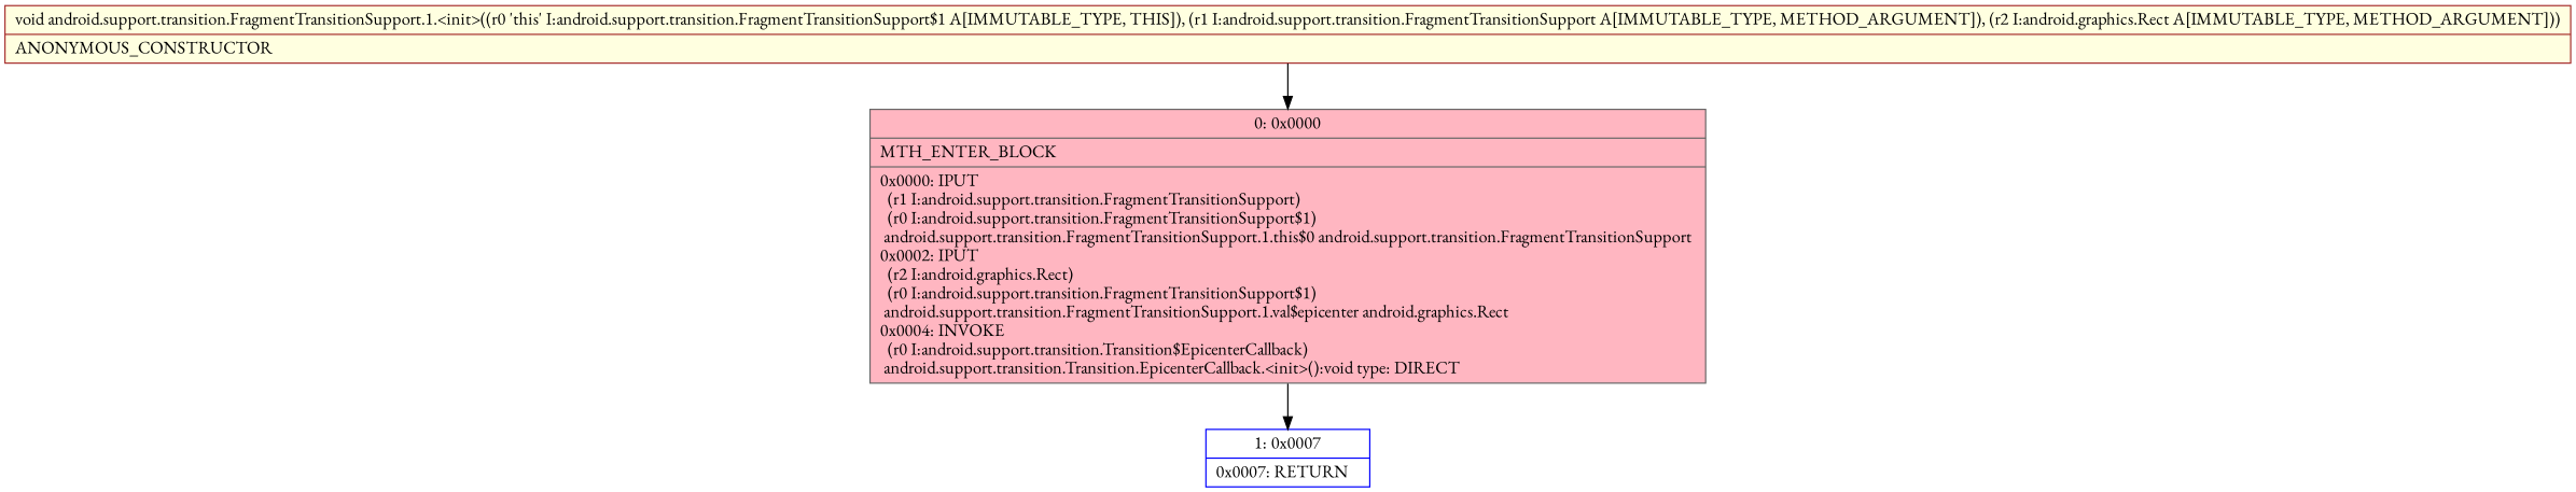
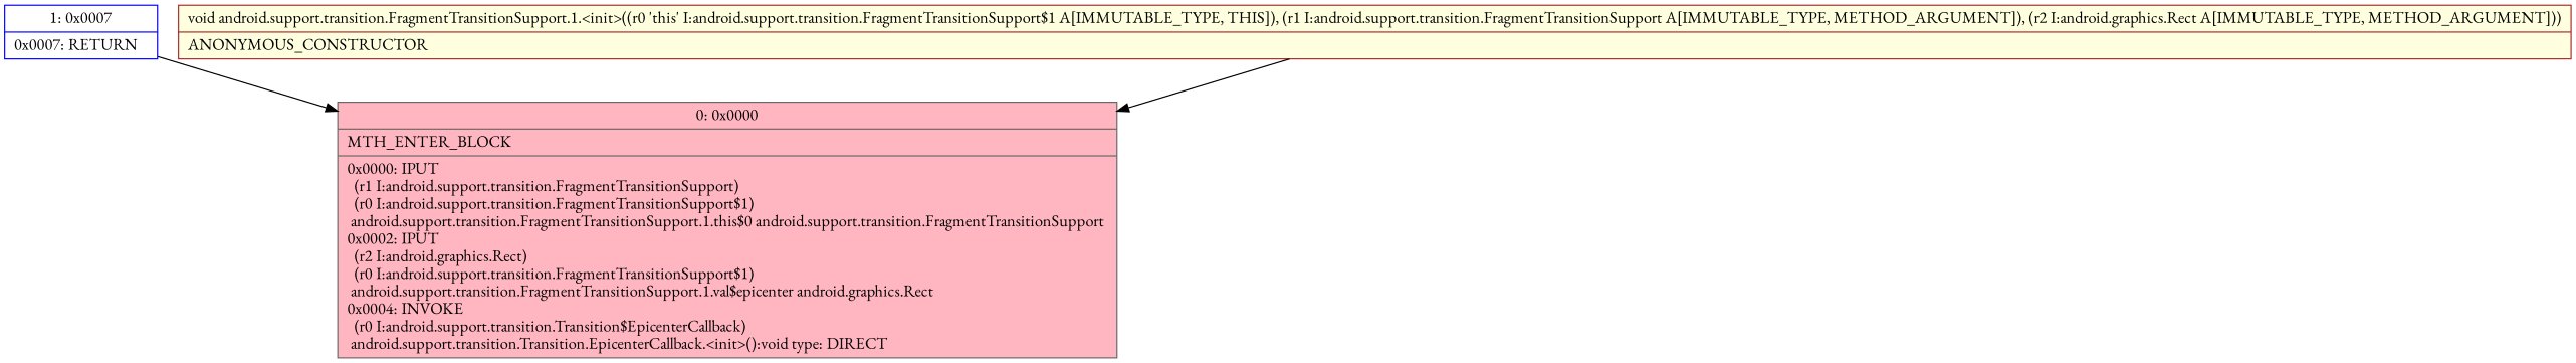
  digraph {
    fontname="EB Garamond"
    node [shape=record style=filled fontname="EB Garamond"]
    edge [fontname="EB Garamond"]
    n1 [label="{0\:\ 0x0000|MTH_ENTER_BLOCK\l|0x0000: IPUT  \l  (r1 I:android.support.transition.FragmentTransitionSupport)\l  (r0 I:android.support.transition.FragmentTransitionSupport$1)\l android.support.transition.FragmentTransitionSupport.1.this$0 android.support.transition.FragmentTransitionSupport \l0x0002: IPUT  \l  (r2 I:android.graphics.Rect)\l  (r0 I:android.support.transition.FragmentTransitionSupport$1)\l android.support.transition.FragmentTransitionSupport.1.val$epicenter android.graphics.Rect \l0x0004: INVOKE  \l  (r0 I:android.support.transition.Transition$EpicenterCallback)\l android.support.transition.Transition.EpicenterCallback.\<init\>():void type: DIRECT \l}" fillcolor=lightpink color=gray40]
    n2 [label="{1\:\ 0x0007|0x0007: RETURN   \l}" fillcolor=white color=blue]
    n3 [label="{void android.support.transition.FragmentTransitionSupport.1.\<init\>((r0 'this' I:android.support.transition.FragmentTransitionSupport$1 A[IMMUTABLE_TYPE, THIS]), (r1 I:android.support.transition.FragmentTransitionSupport A[IMMUTABLE_TYPE, METHOD_ARGUMENT]), (r2 I:android.graphics.Rect A[IMMUTABLE_TYPE, METHOD_ARGUMENT]))  | ANONYMOUS_CONSTRUCTOR\l}" fillcolor=lightyellow color=brown]
-   n1 -> n2
+   n2 -> n1
    n3 -> n1
  }
